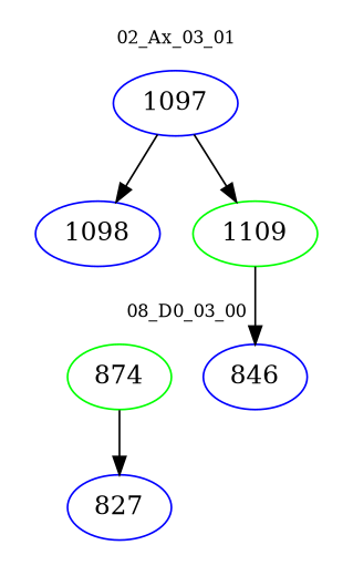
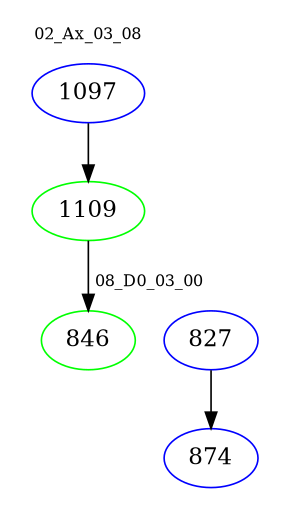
  digraph {
    node [color=blue]
    edge [color=black]
    n1 [label=1097]
-   n2 [label=1098]
    n3 [color=green label=1109]
    n4 [label=827]
-   n5 [label=846]
-   n6 [color=green label=874]
+   n5 [color=green label=846]
+   n6 [label=874]
    subgraph cluster_1 {
      color=white
      fontsize=10
-     label="02_Ax_03_01"
+     label="02_Ax_03_08"
      n1
-     n2
      n3
    }
    subgraph cluster_2 {
      color=white
      fontsize=10
      label="08_D0_03_00"
      n4
      n5
      n6
    }
-   n1 -> n2
    n1 -> n3
    n3 -> n5
-   n6 -> n4
+   n4 -> n6
  }
